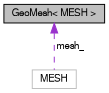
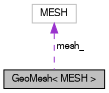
  digraph {
    node [fontname=FreeSans fontsize=10 shape=record]
    n1 [color=black fillcolor=grey75 fontcolor=black height=0.2 label="GeoMesh\< MESH \>" style=filled width=0.4]
    n2 [color=grey75 height=0.2 label=MESH width=0.4]
-   n1 -> n2 [color=darkorchid3 dir=back fontname=FreeSans fontsize=10 label=" mesh_" labelfontname=FreeSans labelfontsize=10 style=dashed]
+   n2 -> n1 [color=darkorchid3 dir=back fontname=FreeSans fontsize=10 label=" mesh_" labelfontname=FreeSans labelfontsize=10 style=dashed]
  }
